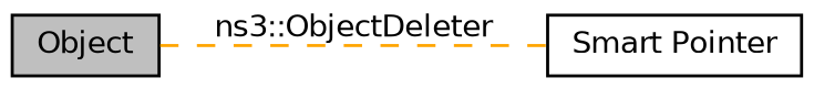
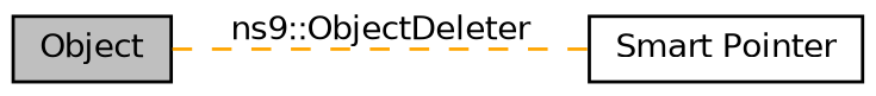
  digraph {
    rankdir=LR
    node [color=black fontname=Helvetica fontsize=10 shape=record style=filled]
    n1 [fillcolor=white height=0.2 label="Smart Pointer" width=0.4]
    n2 [fillcolor=grey75 fontcolor=black height=0.2 label=Object width=0.4]
-   n2 -> n1 [color=orange dir=none fontname=Helvetica fontsize=10 label="ns3::ObjectDeleter" labelfontname=Helvetica labelfontsize=10 shape=plaintext style=dashed]
+   n2 -> n1 [color=orange dir=none fontname=Helvetica fontsize=10 label="ns9::ObjectDeleter" labelfontname=Helvetica labelfontsize=10 shape=plaintext style=dashed]
  }
